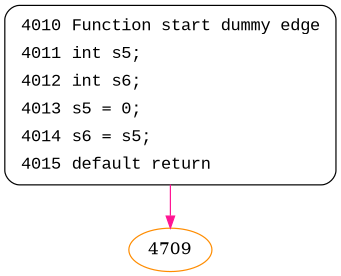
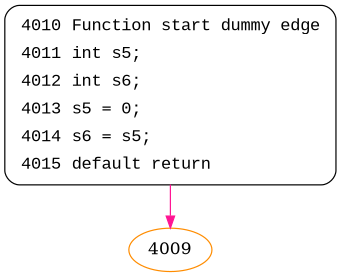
  digraph {
    n1 [fillcolor=white fontname="Courier New" label=<<table border="0" cellborder="0" cellpadding="3" bgcolor="white"><tr><td align="right">4010</td><td align="left">Function start dummy edge</td></tr><tr><td align="right">4011</td><td align="left">int s5;</td></tr><tr><td align="right">4012</td><td align="left">int s6;</td></tr><tr><td align="right">4013</td><td align="left">s5 = 0;</td></tr><tr><td align="right">4014</td><td align="left">s6 = s5;</td></tr><tr><td align="right">4015</td><td align="left">default return</td></tr></table>> penwidth=1 shape=Mrecord style="filled,bold"]
-   4009 [color=darkorange label=4709]
+   4009 [color=darkorange]
    n1 -> 4009 [color=deeppink style=solid]
  }
